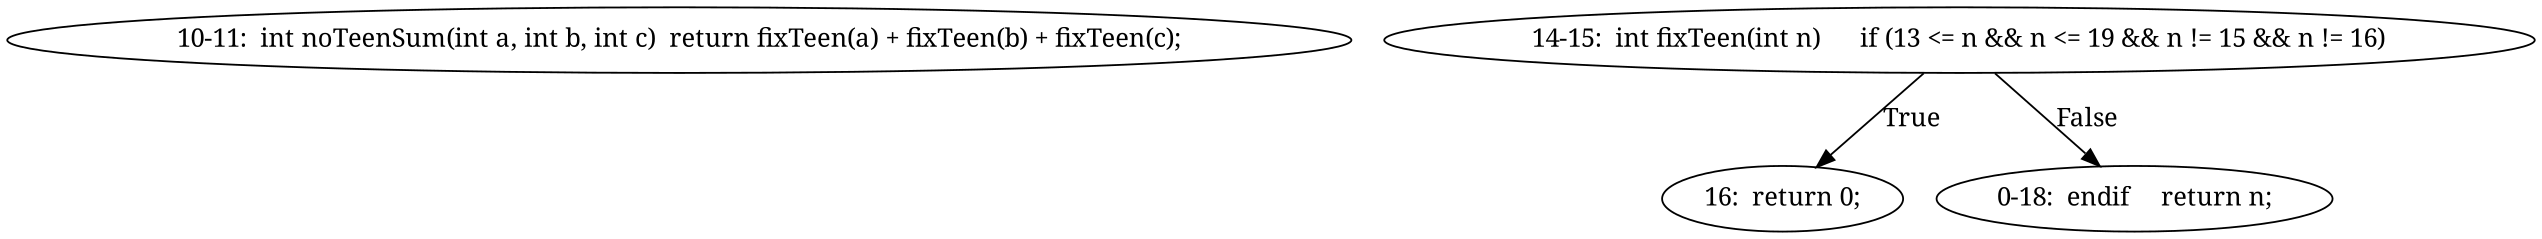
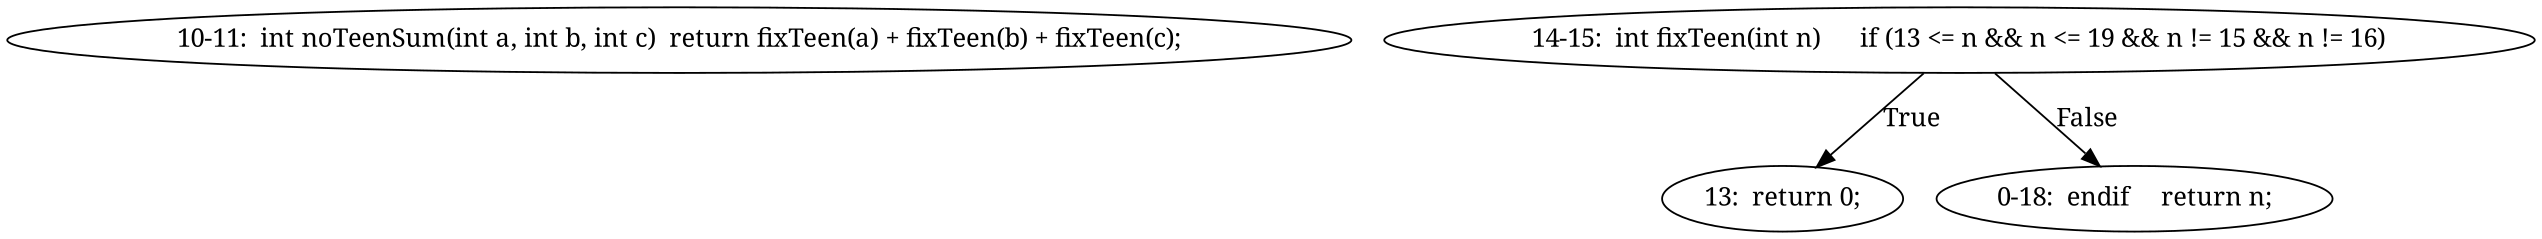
  digraph {
    fontname="Noto Serif"
    node [fontname="Noto Serif"]
    edge [fontname="Noto Serif"]
    n1 [label="10-11:  int noTeenSum(int a, int b, int c)	return fixTeen(a) + fixTeen(b) + fixTeen(c);"]
    n2 [label="14-15:  int fixTeen(int n)	if (13 <= n && n <= 19 && n != 15 && n != 16)"]
-   n3 [label="16:  return 0;"]
+   n3 [label="13:  return 0;"]
    n4 [label="0-18:  endif	return n;"]
    n2 -> n3 [label=True]
    n2 -> n4 [label=False]
  }
